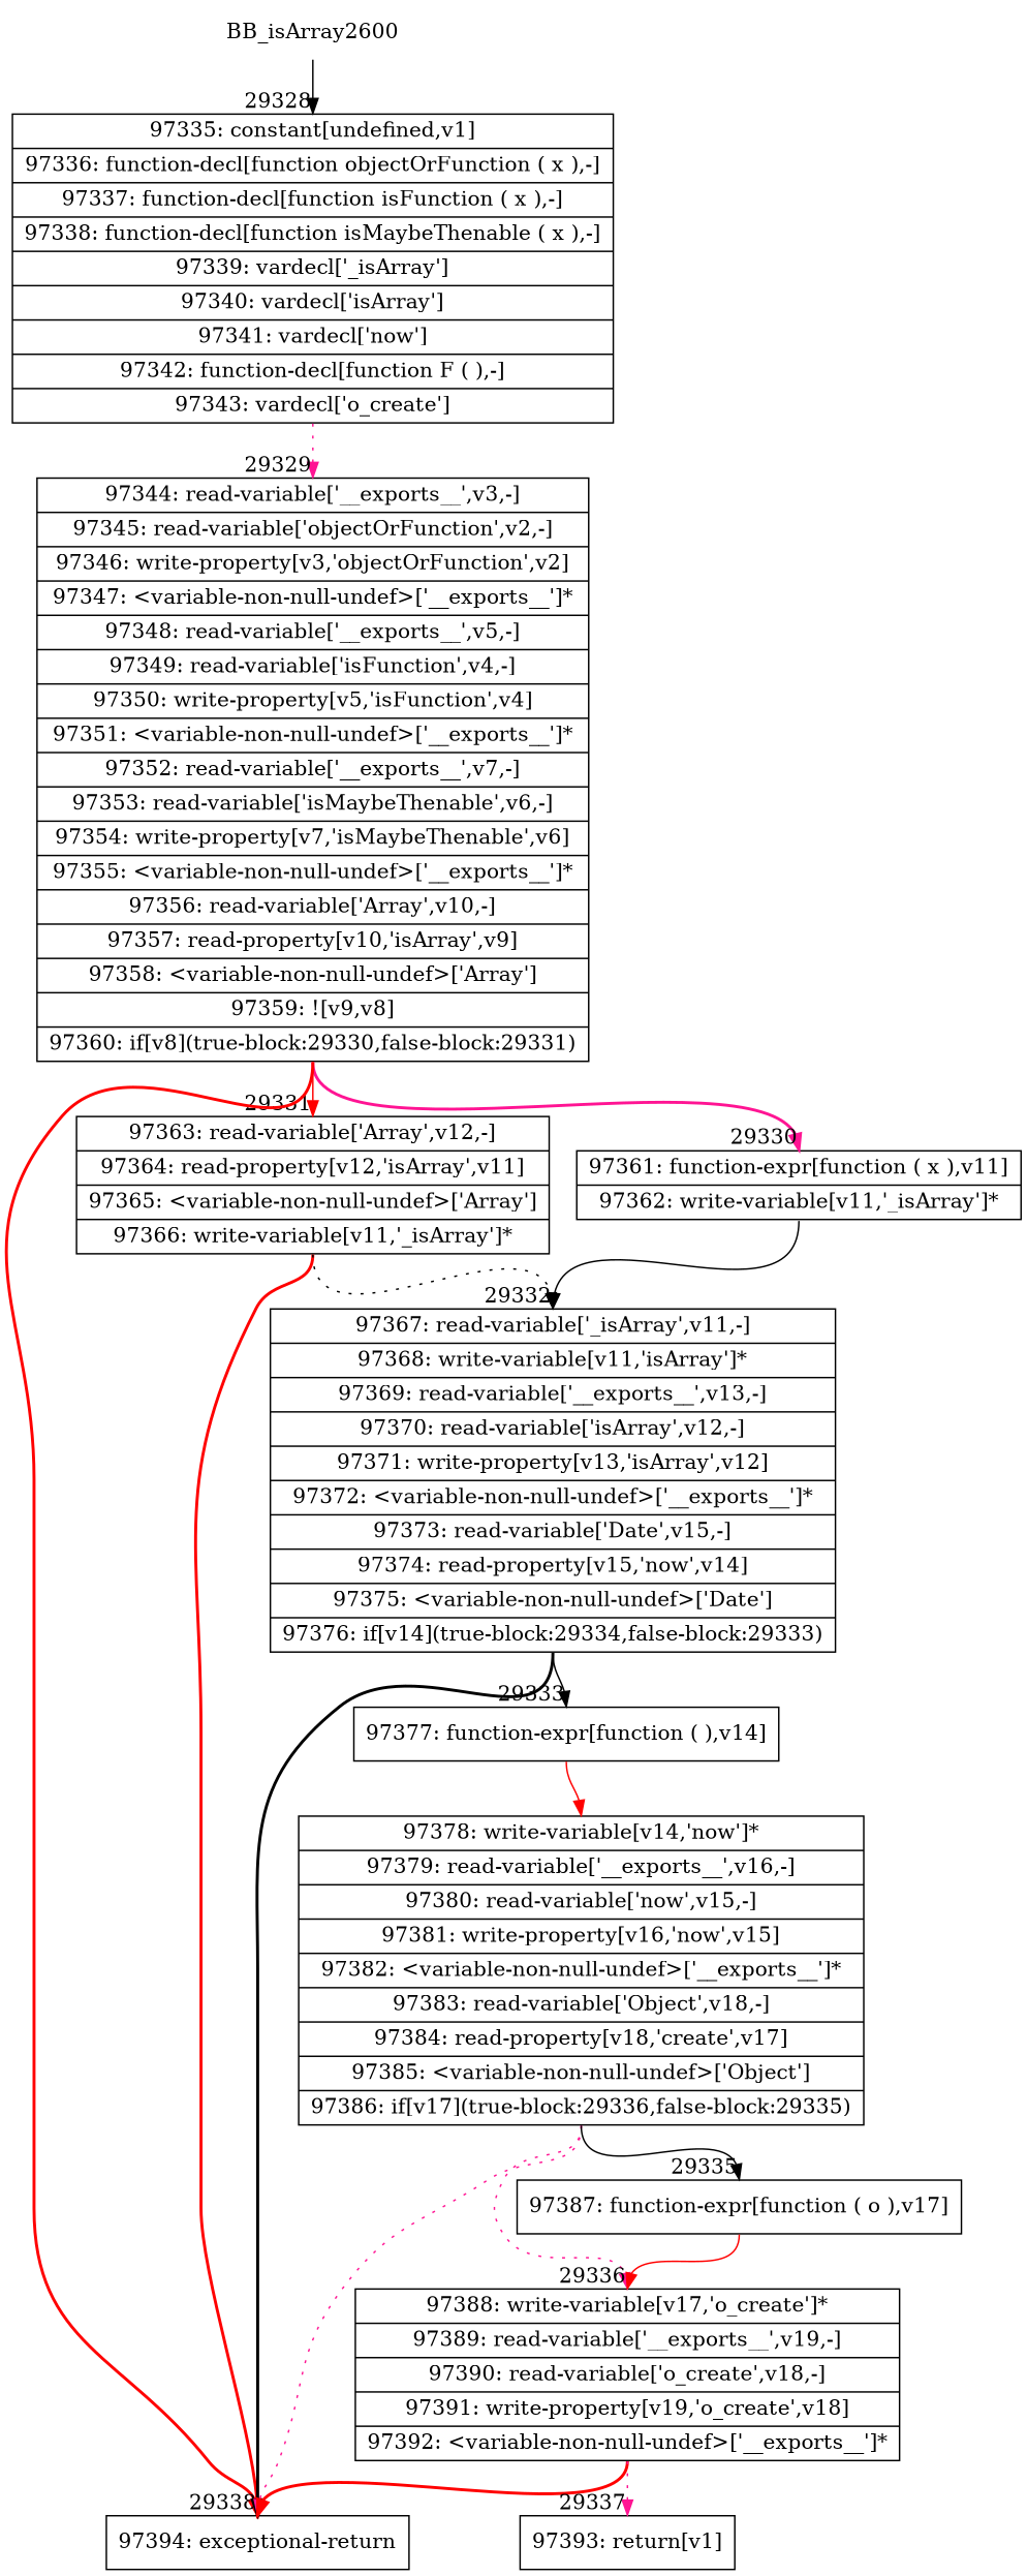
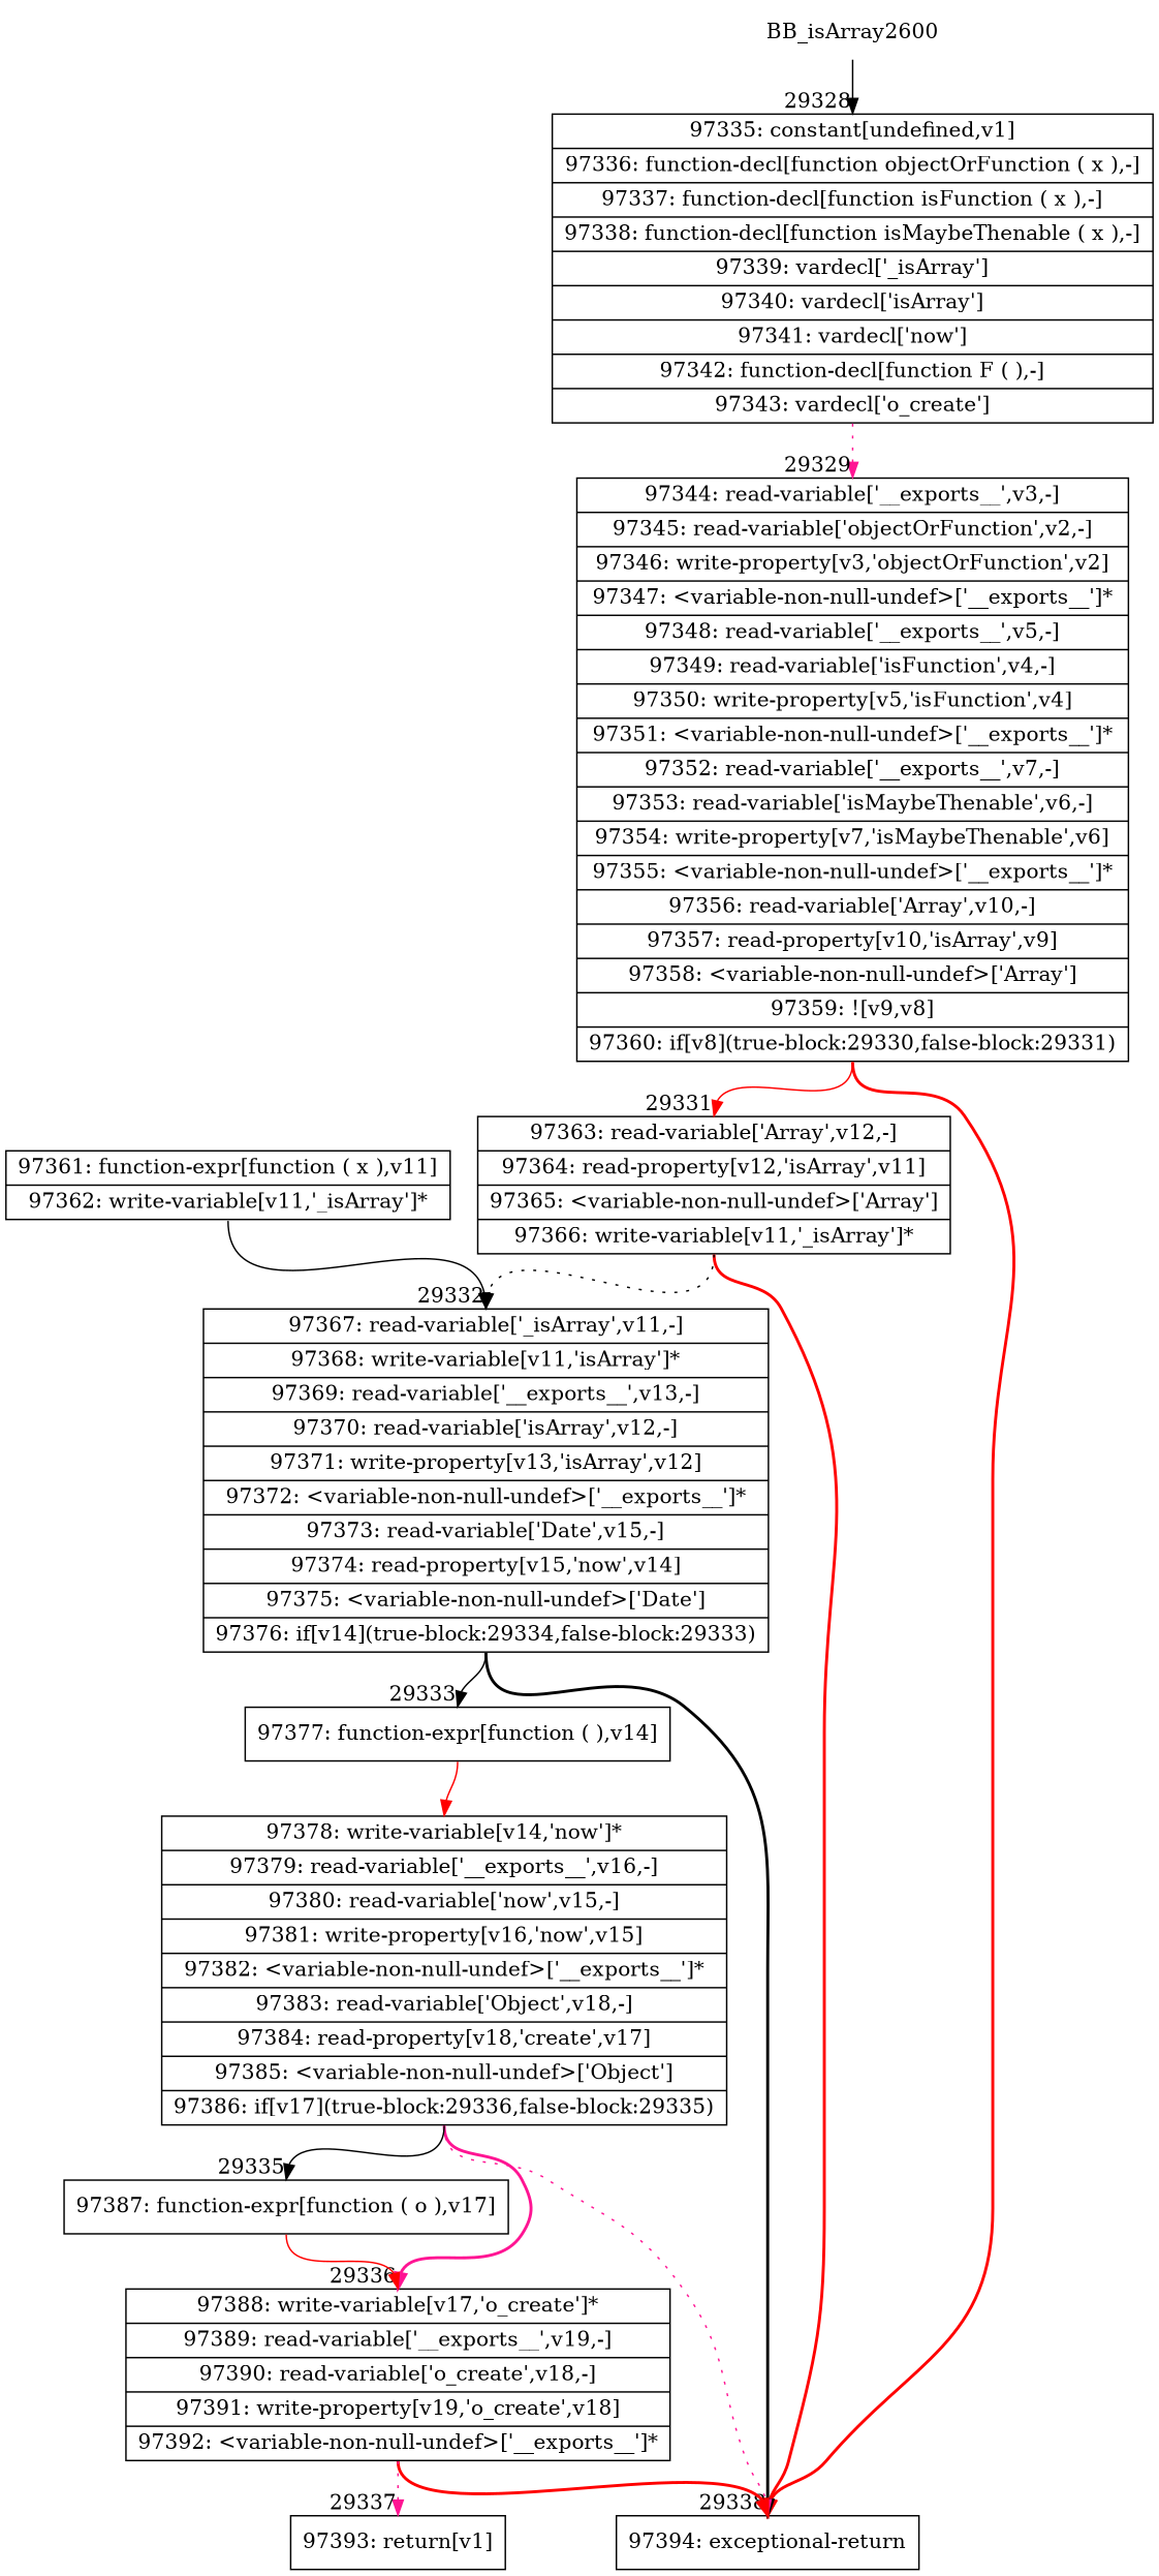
  digraph {
    rankdir=TD
    node [shape=record]
    edge [color=black headport=n style=solid tailport=s]
    n1 [label=BB_isArray2600 shape=none]
    n2 [label="{97335: constant[undefined,v1]|97336: function-decl[function objectOrFunction ( x ),-]|97337: function-decl[function isFunction ( x ),-]|97338: function-decl[function isMaybeThenable ( x ),-]|97339: vardecl['_isArray']|97340: vardecl['isArray']|97341: vardecl['now']|97342: function-decl[function F ( ),-]|97343: vardecl['o_create']}"]
    n3 [label="{97344: read-variable['__exports__',v3,-]|97345: read-variable['objectOrFunction',v2,-]|97346: write-property[v3,'objectOrFunction',v2]|97347: \<variable-non-null-undef\>['__exports__']*|97348: read-variable['__exports__',v5,-]|97349: read-variable['isFunction',v4,-]|97350: write-property[v5,'isFunction',v4]|97351: \<variable-non-null-undef\>['__exports__']*|97352: read-variable['__exports__',v7,-]|97353: read-variable['isMaybeThenable',v6,-]|97354: write-property[v7,'isMaybeThenable',v6]|97355: \<variable-non-null-undef\>['__exports__']*|97356: read-variable['Array',v10,-]|97357: read-property[v10,'isArray',v9]|97358: \<variable-non-null-undef\>['Array']|97359: ![v9,v8]|97360: if[v8](true-block:29330,false-block:29331)}"]
    n4 [label="{97361: function-expr[function ( x ),v11]|97362: write-variable[v11,'_isArray']*}"]
    n5 [label="{97363: read-variable['Array',v12,-]|97364: read-property[v12,'isArray',v11]|97365: \<variable-non-null-undef\>['Array']|97366: write-variable[v11,'_isArray']*}"]
    n6 [label="{97394: exceptional-return}"]
    n7 [label="{97367: read-variable['_isArray',v11,-]|97368: write-variable[v11,'isArray']*|97369: read-variable['__exports__',v13,-]|97370: read-variable['isArray',v12,-]|97371: write-property[v13,'isArray',v12]|97372: \<variable-non-null-undef\>['__exports__']*|97373: read-variable['Date',v15,-]|97374: read-property[v15,'now',v14]|97375: \<variable-non-null-undef\>['Date']|97376: if[v14](true-block:29334,false-block:29333)}"]
    n8 [label="{97377: function-expr[function ( ),v14]}"]
    n9 [label="{97378: write-variable[v14,'now']*|97379: read-variable['__exports__',v16,-]|97380: read-variable['now',v15,-]|97381: write-property[v16,'now',v15]|97382: \<variable-non-null-undef\>['__exports__']*|97383: read-variable['Object',v18,-]|97384: read-property[v18,'create',v17]|97385: \<variable-non-null-undef\>['Object']|97386: if[v17](true-block:29336,false-block:29335)}"]
    n10 [label="{97388: write-variable[v17,'o_create']*|97389: read-variable['__exports__',v19,-]|97390: read-variable['o_create',v18,-]|97391: write-property[v19,'o_create',v18]|97392: \<variable-non-null-undef\>['__exports__']*}"]
    n11 [label="{97387: function-expr[function ( o ),v17]}"]
    n12 [label="{97393: return[v1]}"]
    n1 -> n2 [headlabel="    29328"]
    n2 -> n3 [color=deeppink headlabel="      29329" style=dotted]
-   n3 -> n4 [color=deeppink headlabel="      29330" style=bold]
    n3 -> n5 [color=red headlabel="      29331"]
    n3 -> n6 [color=red headlabel="      29338" style=bold]
    n4 -> n7 [headlabel="      29332"]
    n5 -> n6 [color=red style=bold]
    n5 -> n7 [style=dotted]
    n7 -> n6 [style=bold]
    n7 -> n8 [headlabel="      29333"]
    n8 -> n9 [color=red]
    n9 -> n6 [color=deeppink style=dotted]
-   n9 -> n10 [color=deeppink headlabel="      29336" style=dotted]
+   n9 -> n10 [color=deeppink headlabel="      29336" style=bold]
    n9 -> n11 [headlabel="      29335"]
    n10 -> n6 [color=red style=bold]
    n10 -> n12 [color=deeppink headlabel="      29337" style=dotted]
    n11 -> n10 [color=red]
  }
